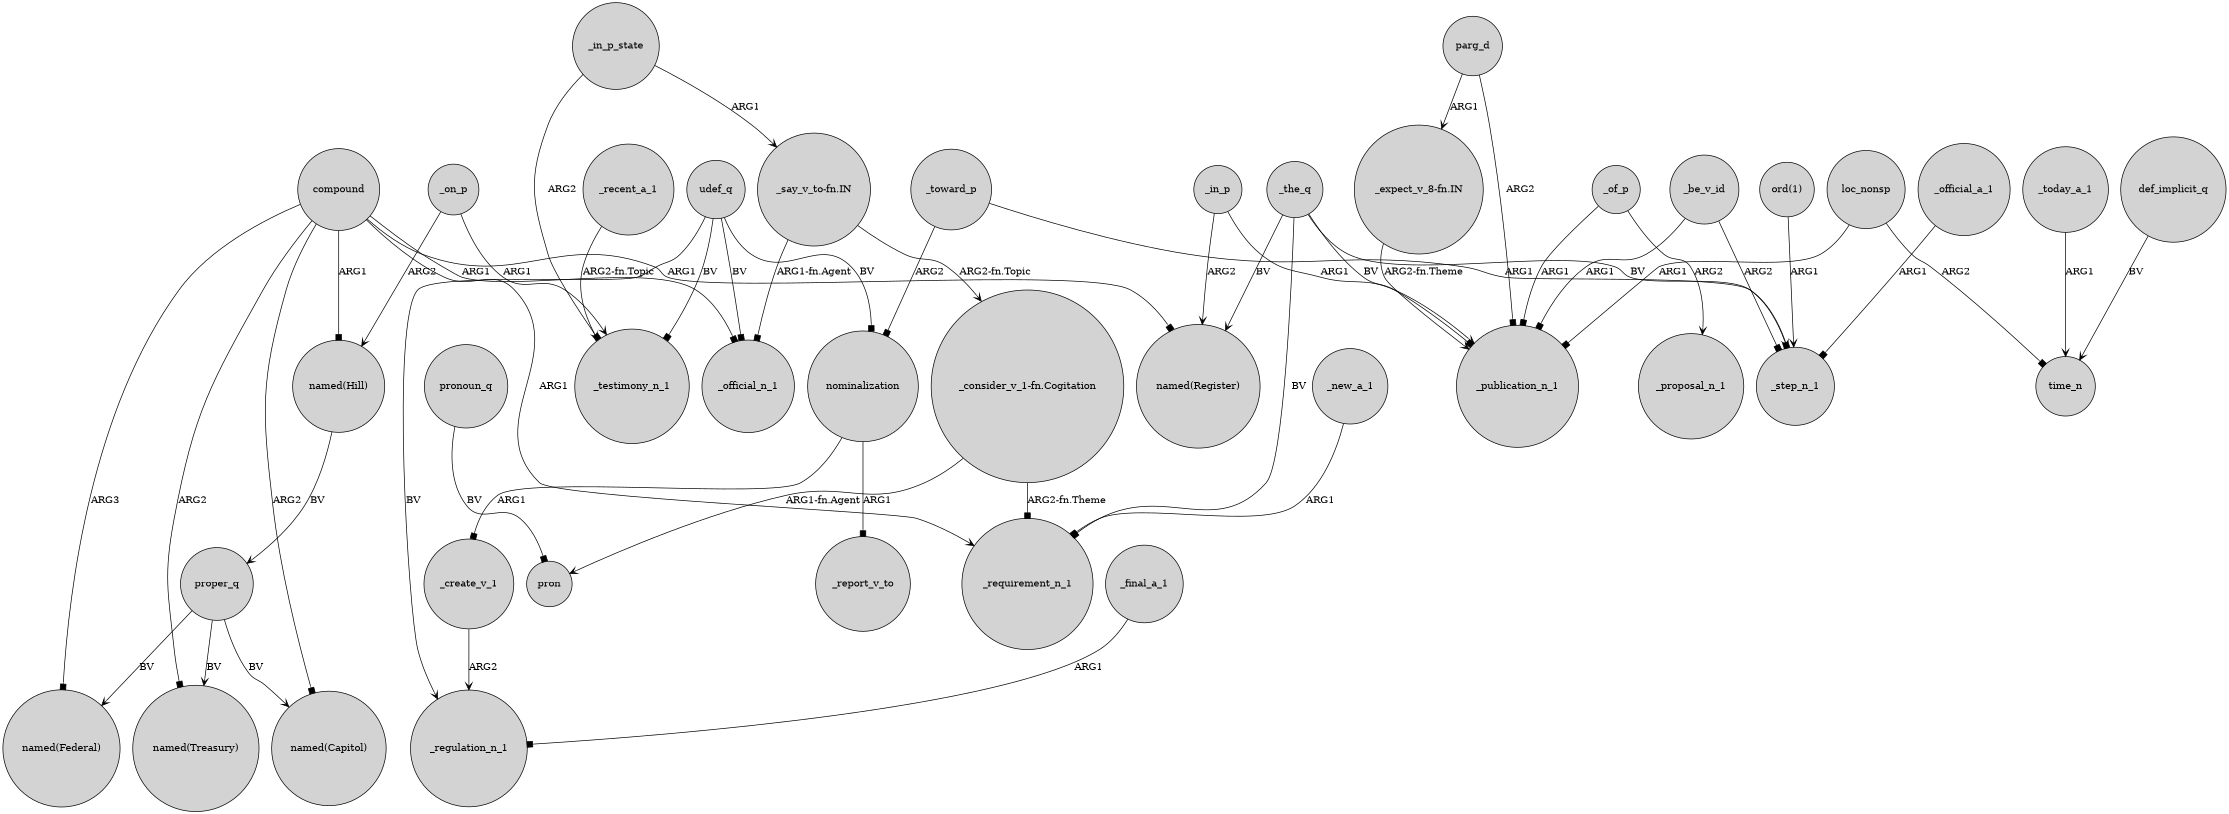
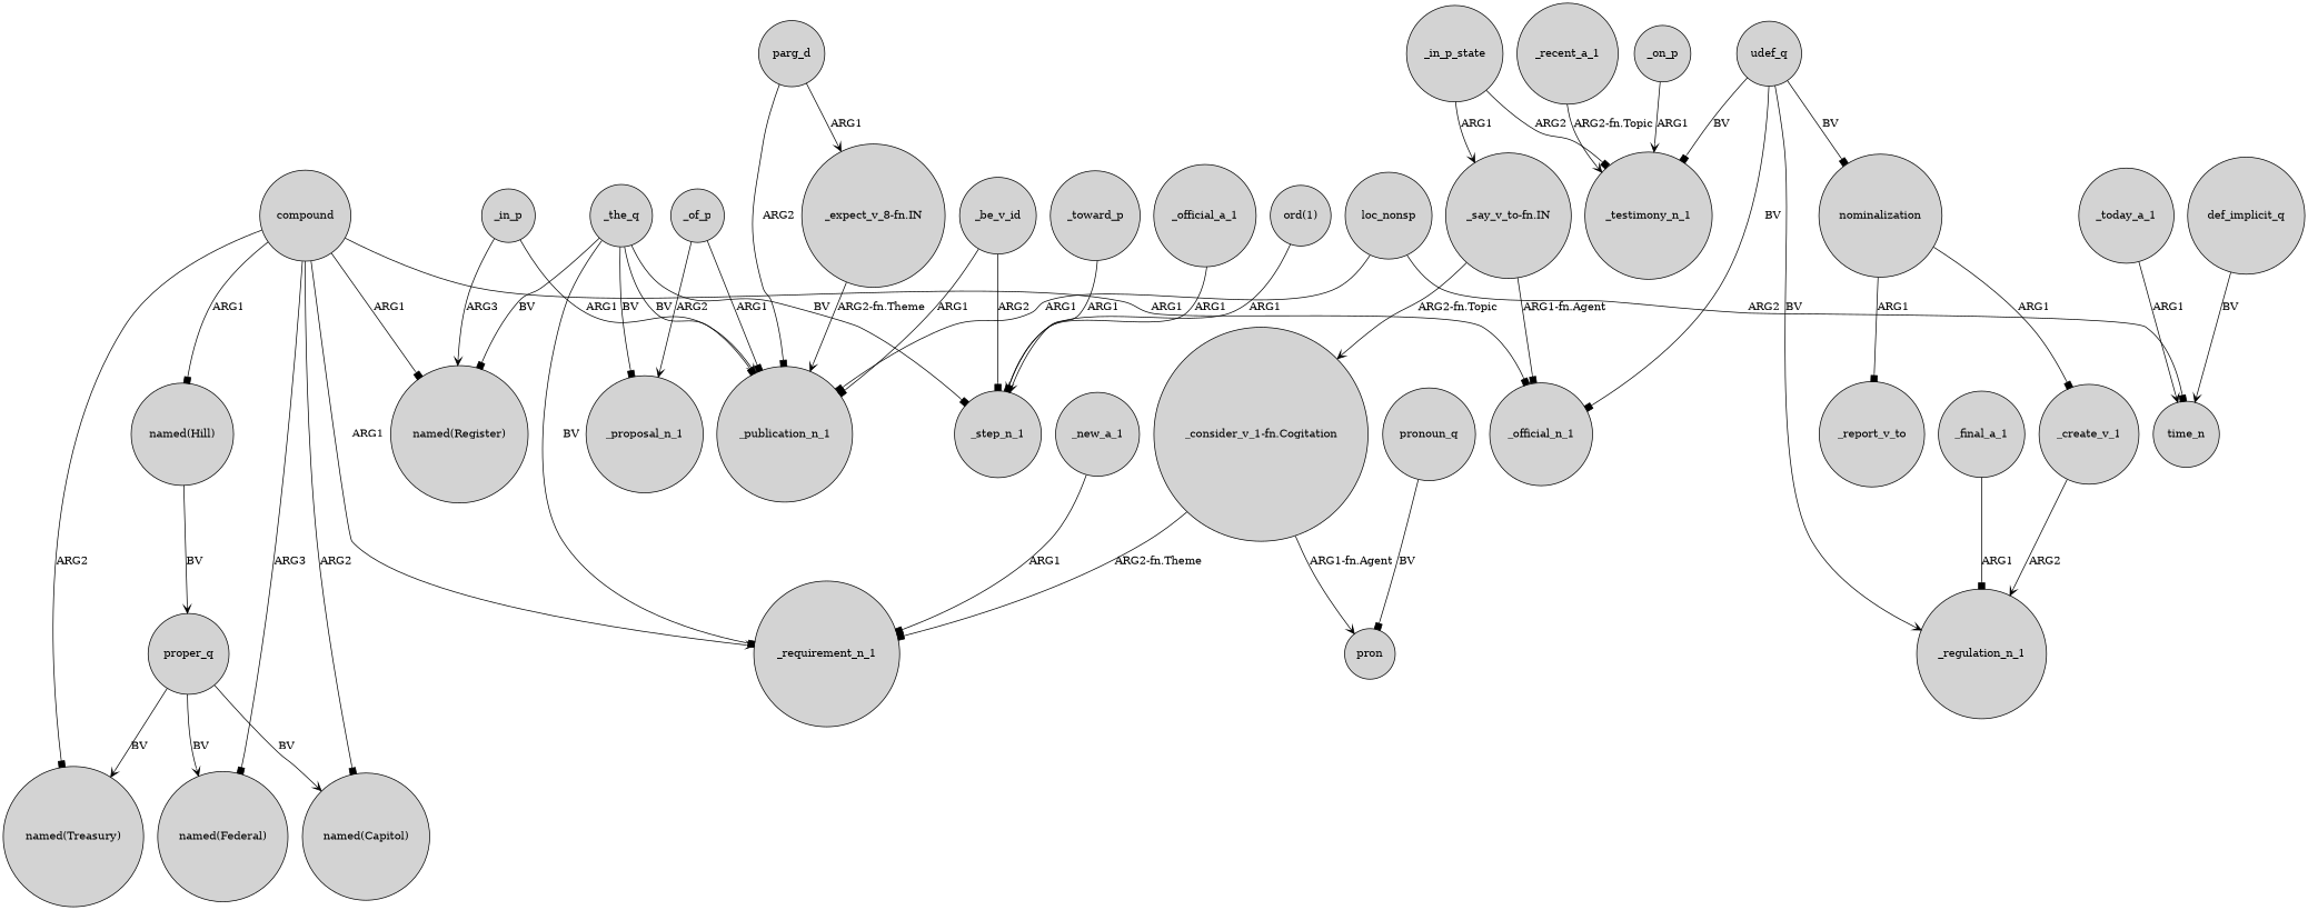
  digraph {
    node [shape=circle style=filled]
    edge [arrowhead=box]
    parg_d
    _publication_n_1
    n3 [label="_expect_v_8-fn.IN"]
    compound
    "named(Treasury)"
    "named(Register)"
    "named(Capitol)"
    _official_n_1
    "named(Hill)"
    _requirement_n_1
    "named(Federal)"
    nominalization
    _create_v_1
    _report_v_to
    proper_q
    _in_p
    _the_q
    _proposal_n_1
    _step_n_1
    "_consider_v_1-fn.Cogitation"
    pron
    _today_a_1
    time_n
    "ord(1)"
    _in_p_state
    _testimony_n_1
    "_say_v_to-fn.IN"
    _on_p
    def_implicit_q
    loc_nonsp
    _regulation_n_1
    _toward_p
    _be_v_id
    pronoun_q
    _official_a_1
    udef_q
    _final_a_1
    _new_a_1
    _of_p
    _recent_a_1
    parg_d -> _publication_n_1 [label=ARG2]
    parg_d -> n3 [arrowhead=vee label=ARG1]
    n3 -> _publication_n_1 [arrowhead=vee label="ARG2-fn.Theme"]
    compound -> "named(Treasury)" [label=ARG2]
    compound -> "named(Register)" [label=ARG1]
    compound -> "named(Capitol)" [label=ARG2]
    compound -> _official_n_1 [label=ARG1]
    compound -> "named(Hill)" [label=ARG1]
    compound -> _requirement_n_1 [arrowhead=vee label=ARG1]
    compound -> "named(Federal)" [label=ARG3]
    "named(Hill)" -> proper_q [arrowhead=vee label=BV]
    nominalization -> _create_v_1 [label=ARG1]
    nominalization -> _report_v_to [label=ARG1]
    _create_v_1 -> _regulation_n_1 [arrowhead=vee label=ARG2]
    proper_q -> "named(Treasury)" [arrowhead=vee label=BV]
    proper_q -> "named(Capitol)" [arrowhead=vee label=BV]
    proper_q -> "named(Federal)" [arrowhead=vee label=BV]
    _in_p -> _publication_n_1 [arrowhead=vee label=ARG1]
-   _in_p -> "named(Register)" [arrowhead=vee label=ARG2]
+   _in_p -> "named(Register)" [arrowhead=vee label=ARG3]
    _the_q -> _publication_n_1 [label=BV]
-   _the_q -> "named(Register)" [arrowhead=vee label=BV]
+   _the_q -> "named(Register)" [label=BV]
    _the_q -> _requirement_n_1 [label=BV]
+   _the_q -> _proposal_n_1 [label=BV]
    _the_q -> _step_n_1 [label=BV]
    "_consider_v_1-fn.Cogitation" -> _requirement_n_1 [label="ARG2-fn.Theme"]
    "_consider_v_1-fn.Cogitation" -> pron [arrowhead=vee label="ARG1-fn.Agent"]
    _today_a_1 -> time_n [arrowhead=vee label=ARG1]
    "ord(1)" -> _step_n_1 [arrowhead=vee label=ARG1]
    _in_p_state -> _testimony_n_1 [label=ARG2]
    _in_p_state -> "_say_v_to-fn.IN" [arrowhead=vee label=ARG1]
    "_say_v_to-fn.IN" -> _official_n_1 [label="ARG1-fn.Agent"]
    "_say_v_to-fn.IN" -> "_consider_v_1-fn.Cogitation" [arrowhead=vee label="ARG2-fn.Topic"]
-   _on_p -> "named(Hill)" [arrowhead=vee label=ARG2]
    _on_p -> _testimony_n_1 [arrowhead=vee label=ARG1]
    def_implicit_q -> time_n [arrowhead=vee label=BV]
    loc_nonsp -> _publication_n_1 [label=ARG1]
    loc_nonsp -> time_n [label=ARG2]
-   _toward_p -> nominalization [label=ARG2]
    _toward_p -> _step_n_1 [arrowhead=vee label=ARG1]
    _be_v_id -> _publication_n_1 [label=ARG1]
    _be_v_id -> _step_n_1 [label=ARG2]
    pronoun_q -> pron [label=BV]
    _official_a_1 -> _step_n_1 [label=ARG1]
    udef_q -> _official_n_1 [label=BV]
    udef_q -> nominalization [label=BV]
    udef_q -> _testimony_n_1 [label=BV]
    udef_q -> _regulation_n_1 [arrowhead=vee label=BV]
    _final_a_1 -> _regulation_n_1 [label=ARG1]
    _new_a_1 -> _requirement_n_1 [label=ARG1]
    _of_p -> _publication_n_1 [label=ARG1]
    _of_p -> _proposal_n_1 [arrowhead=vee label=ARG2]
    _recent_a_1 -> _testimony_n_1 [arrowhead=vee label="ARG2-fn.Topic"]
  }
